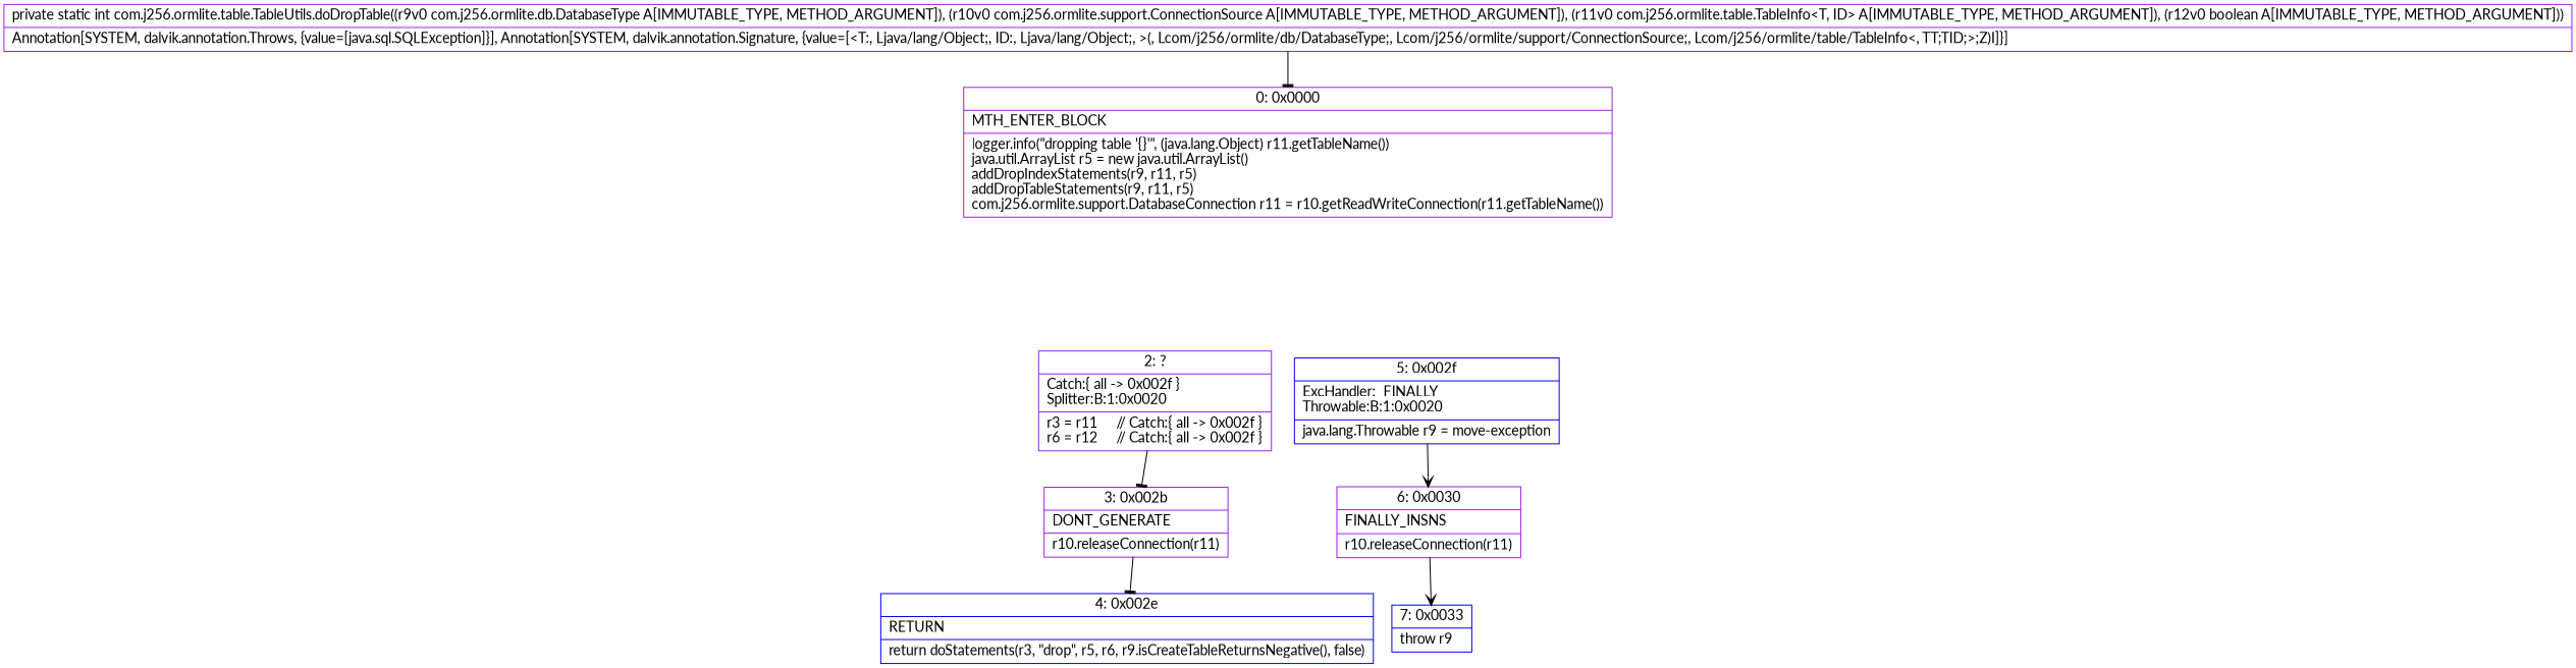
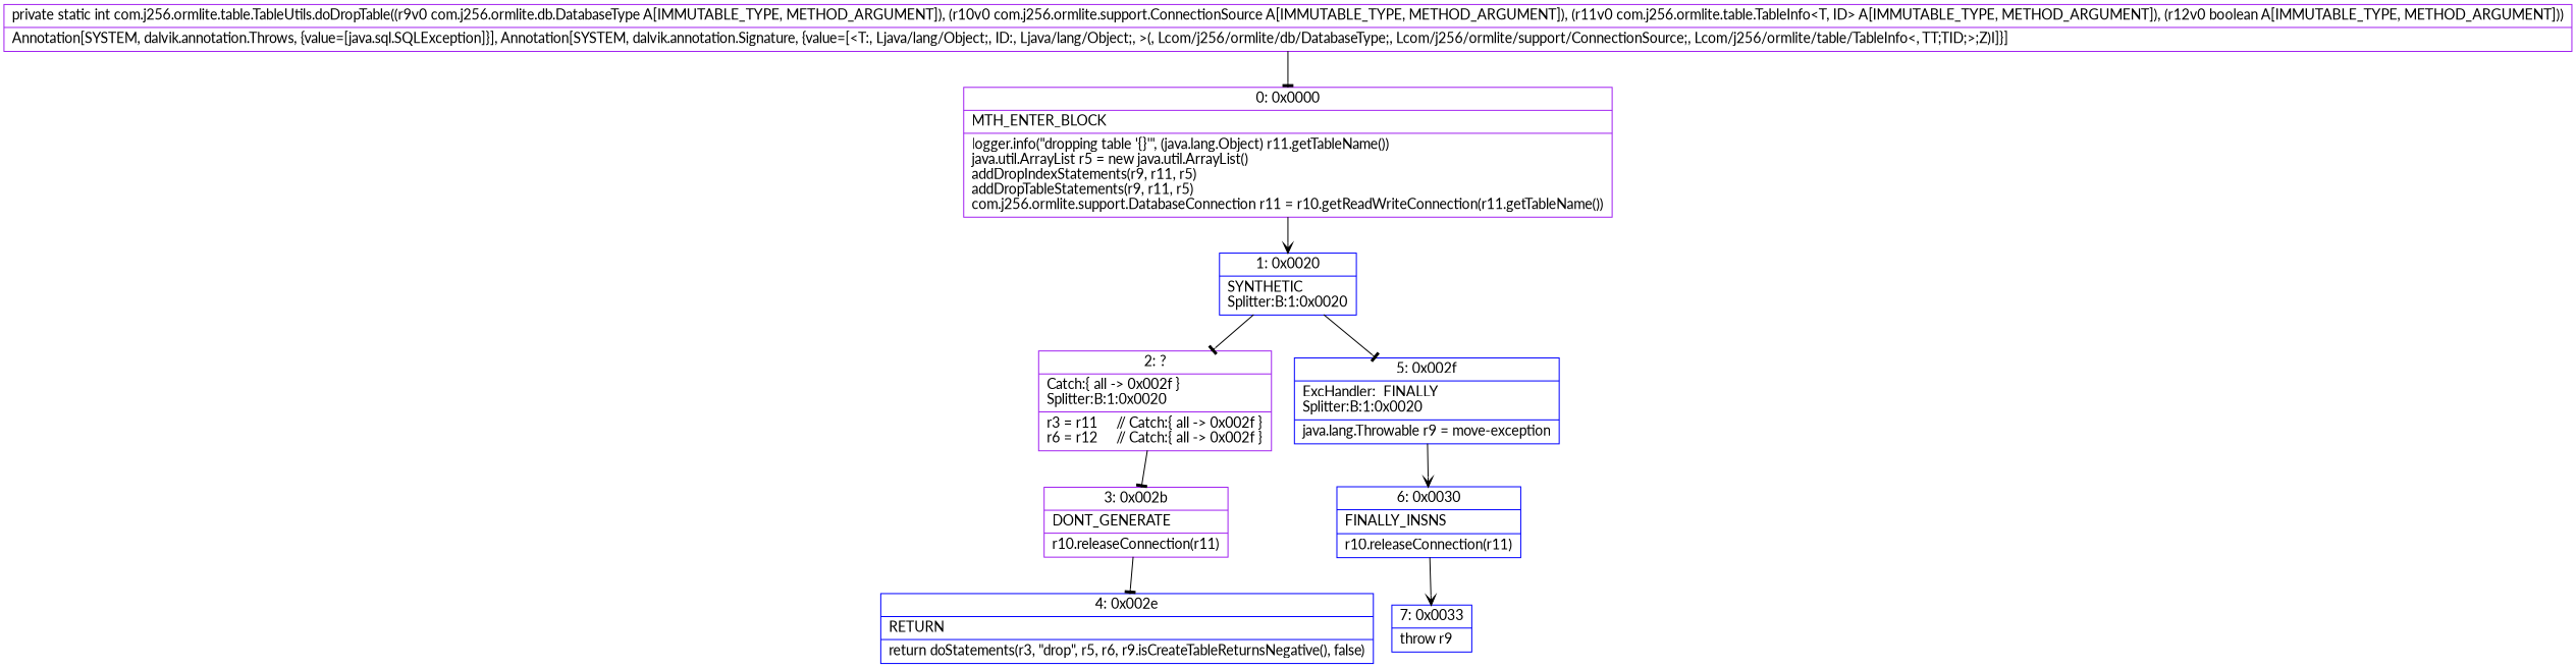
  digraph {
    fontname=Lato
    node [color=blue fontname=Lato shape=record]
    edge [arrowhead=tee fontname=Lato]
    n1 [color=purple label="{0\:\ 0x0000|MTH_ENTER_BLOCK\l|logger.info(\"dropping table '\{\}'\", (java.lang.Object) r11.getTableName())\ljava.util.ArrayList r5 = new java.util.ArrayList()\laddDropIndexStatements(r9, r11, r5)\laddDropTableStatements(r9, r11, r5)\lcom.j256.ormlite.support.DatabaseConnection r11 = r10.getReadWriteConnection(r11.getTableName())\l}"]
+   n2 [label="{1\:\ 0x0020|SYNTHETIC\lSplitter:B:1:0x0020\l}"]
    n3 [color=purple label="{2\:\ ?|Catch:\{ all \-\> 0x002f \}\lSplitter:B:1:0x0020\l|r3 = r11     \/\/ Catch:\{ all \-\> 0x002f \}\lr6 = r12     \/\/ Catch:\{ all \-\> 0x002f \}\l}"]
-   n4 [label="{5\:\ 0x002f|ExcHandler:  FINALLY\lThrowable:B:1:0x0020\l|java.lang.Throwable r9 = move\-exception\l}"]
+   n4 [label="{5\:\ 0x002f|ExcHandler:  FINALLY\lSplitter:B:1:0x0020\l|java.lang.Throwable r9 = move\-exception\l}"]
    n5 [color=purple label="{3\:\ 0x002b|DONT_GENERATE\l|r10.releaseConnection(r11)\l}"]
-   n6 [color=purple label="{6\:\ 0x0030|FINALLY_INSNS\l|r10.releaseConnection(r11)\l}"]
+   n6 [label="{6\:\ 0x0030|FINALLY_INSNS\l|r10.releaseConnection(r11)\l}"]
    n7 [label="{4\:\ 0x002e|RETURN\l|return doStatements(r3, \"drop\", r5, r6, r9.isCreateTableReturnsNegative(), false)\l}"]
    n8 [label="{7\:\ 0x0033|throw r9\l}"]
    n9 [color=purple label="{private static int com.j256.ormlite.table.TableUtils.doDropTable((r9v0 com.j256.ormlite.db.DatabaseType A[IMMUTABLE_TYPE, METHOD_ARGUMENT]), (r10v0 com.j256.ormlite.support.ConnectionSource A[IMMUTABLE_TYPE, METHOD_ARGUMENT]), (r11v0 com.j256.ormlite.table.TableInfo\<T, ID\> A[IMMUTABLE_TYPE, METHOD_ARGUMENT]), (r12v0 boolean A[IMMUTABLE_TYPE, METHOD_ARGUMENT]))  | Annotation[SYSTEM, dalvik.annotation.Throws, \{value=[java.sql.SQLException]\}], Annotation[SYSTEM, dalvik.annotation.Signature, \{value=[\<T:, Ljava\/lang\/Object;, ID:, Ljava\/lang\/Object;, \>(, Lcom\/j256\/ormlite\/db\/DatabaseType;, Lcom\/j256\/ormlite\/support\/ConnectionSource;, Lcom\/j256\/ormlite\/table\/TableInfo\<, TT;TID;\>;Z)I]\}]\l}"]
+   n1 -> n2 [arrowhead=vee]
+   n2 -> n3
+   n2 -> n4
    n3 -> n5
    n4 -> n6 [arrowhead=vee]
    n5 -> n7
    n6 -> n8 [arrowhead=vee]
    n9 -> n1
  }
